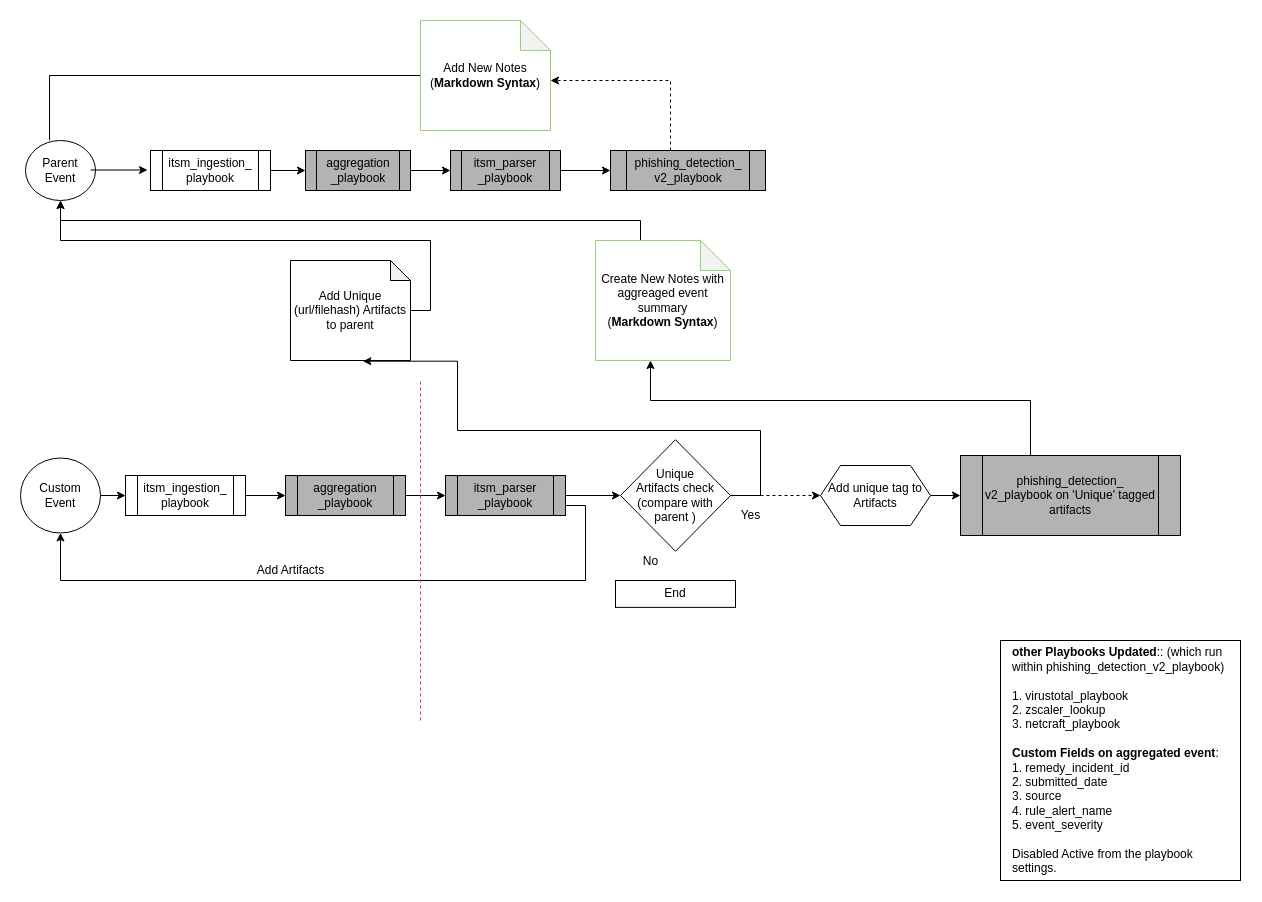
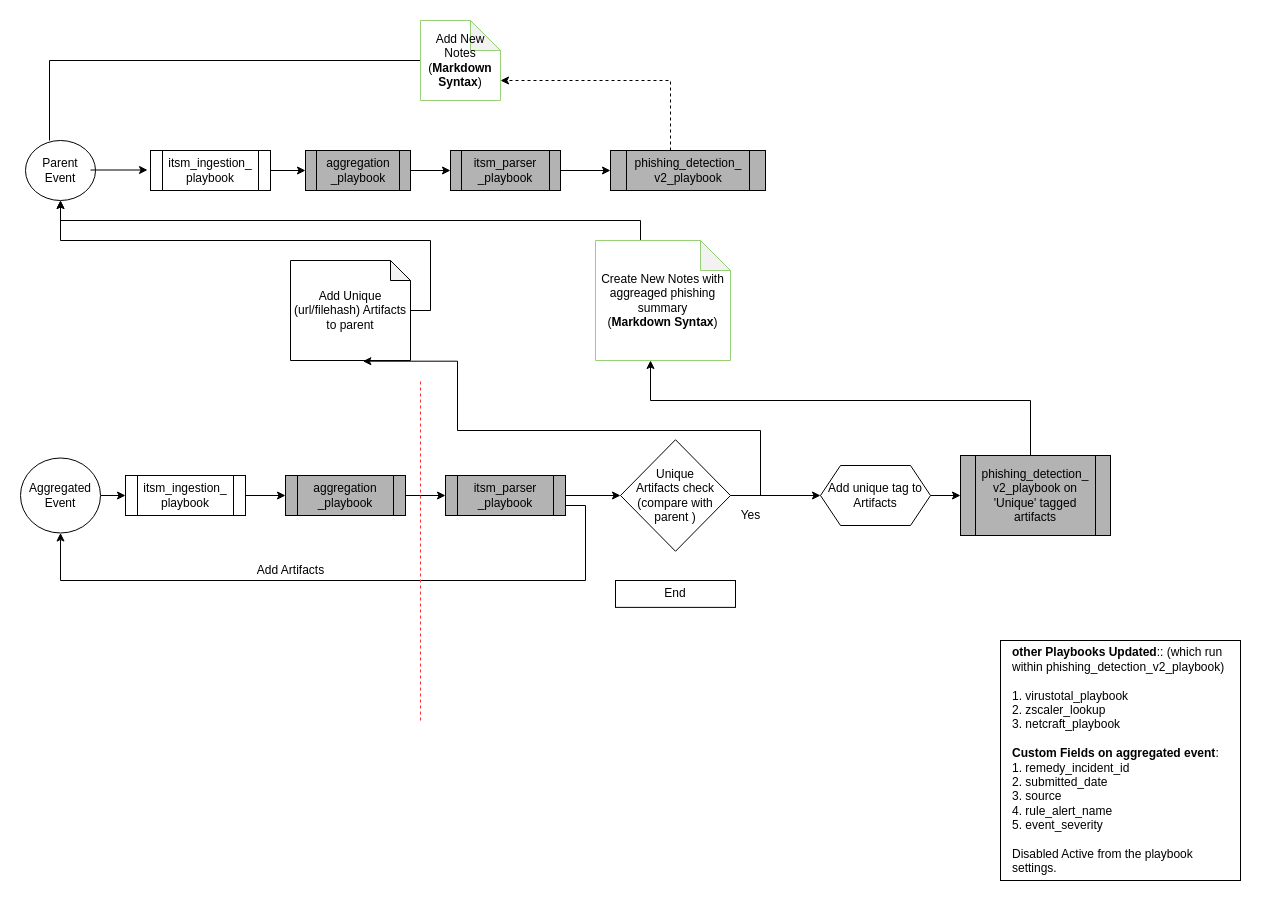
  <mxCell id="0" />
  <mxCell id="1" parent="0" />
  <mxCell id="2" value="Parent&lt;br&gt;Event" style="ellipse;whiteSpace=wrap;html=1;" parent="1" vertex="1"><mxGeometry x="25" y="140" width="70" height="60" as="geometry" /></mxCell>
  <mxCell id="3" value="" style="endArrow=classic;html=1;" parent="1" edge="1"><mxGeometry width="50" height="50" relative="1" as="geometry"><mxPoint x="90" y="169.5" as="sourcePoint" /><mxPoint x="147" y="169.5" as="targetPoint" /><Array as="points" /></mxGeometry></mxCell>
  <mxCell id="4" style="edgeStyle=orthogonalEdgeStyle;rounded=0;orthogonalLoop=1;jettySize=auto;html=1;exitX=1;exitY=0.5;exitDx=0;exitDy=0;entryX=0;entryY=0.5;entryDx=0;entryDy=0;" parent="1" source="5" target="7" edge="1"><mxGeometry relative="1" as="geometry" /></mxCell>
  <mxCell id="5" value="itsm_ingestion_&lt;br&gt;playbook" style="shape=process;whiteSpace=wrap;html=1;backgroundOutline=1;" parent="1" vertex="1"><mxGeometry x="150" y="150" width="120" height="40" as="geometry" /></mxCell>
  <mxCell id="6" style="edgeStyle=orthogonalEdgeStyle;rounded=0;orthogonalLoop=1;jettySize=auto;html=1;entryX=0;entryY=0.5;entryDx=0;entryDy=0;" parent="1" source="7" target="9" edge="1"><mxGeometry relative="1" as="geometry" /></mxCell>
  <mxCell id="7" value="aggregation&lt;br&gt;_playbook" style="shape=process;whiteSpace=wrap;html=1;backgroundOutline=1;strokeWidth=1;fillColor=#B3B3B3;" parent="1" vertex="1"><mxGeometry x="305" y="150" width="105" height="40" as="geometry" /></mxCell>
  <mxCell id="8" style="edgeStyle=orthogonalEdgeStyle;rounded=0;orthogonalLoop=1;jettySize=auto;html=1;entryX=0;entryY=0.5;entryDx=0;entryDy=0;" parent="1" source="9" target="11" edge="1"><mxGeometry relative="1" as="geometry" /></mxCell>
  <mxCell id="9" value="itsm_parser&lt;br&gt;_playbook" style="shape=process;whiteSpace=wrap;html=1;backgroundOutline=1;fillColor=#B3B3B3;" parent="1" vertex="1"><mxGeometry x="450" y="150" width="110" height="40" as="geometry" /></mxCell>
  <mxCell id="10" value="" style="edgeStyle=orthogonalEdgeStyle;rounded=0;orthogonalLoop=1;jettySize=auto;html=1;dashed=1;" parent="1" source="11" target="26" edge="1"><mxGeometry relative="1" as="geometry"><Array as="points"><mxPoint x="670" y="80" /></Array></mxGeometry></mxCell>
  <mxCell id="11" value="phishing_detection_&lt;br&gt;v2_playbook" style="shape=process;whiteSpace=wrap;html=1;backgroundOutline=1;fillColor=#B3B3B3;" parent="1" vertex="1"><mxGeometry x="610" y="150" width="155" height="40" as="geometry" /></mxCell>
  <mxCell id="12" style="edgeStyle=orthogonalEdgeStyle;rounded=0;orthogonalLoop=1;jettySize=auto;html=1;" parent="1" source="13" target="15" edge="1"><mxGeometry relative="1" as="geometry"><mxPoint x="135" y="310" as="targetPoint" /></mxGeometry></mxCell>
- <mxCell id="13" value="Custom&lt;br&gt;Event" style="ellipse;whiteSpace=wrap;html=1;" parent="1" vertex="1"><mxGeometry x="20" y="457.5" width="80" height="75" as="geometry" /></mxCell>
+ <mxCell id="13" value="Aggregated&lt;br&gt;Event" style="ellipse;whiteSpace=wrap;html=1;" parent="1" vertex="1"><mxGeometry x="20" y="457.5" width="80" height="75" as="geometry" /></mxCell>
  <mxCell id="14" style="edgeStyle=orthogonalEdgeStyle;rounded=0;orthogonalLoop=1;jettySize=auto;html=1;entryX=0;entryY=0.5;entryDx=0;entryDy=0;" parent="1" source="15" target="17" edge="1"><mxGeometry relative="1" as="geometry"><mxPoint x="275" y="310" as="targetPoint" /></mxGeometry></mxCell>
  <mxCell id="15" value="&lt;span&gt;itsm_ingestion_&lt;/span&gt;&lt;br&gt;&lt;span&gt;playbook&lt;/span&gt;" style="shape=process;whiteSpace=wrap;html=1;backgroundOutline=1;" parent="1" vertex="1"><mxGeometry x="125" y="475" width="120" height="40" as="geometry" /></mxCell>
  <mxCell id="16" style="edgeStyle=orthogonalEdgeStyle;rounded=0;orthogonalLoop=1;jettySize=auto;html=1;" parent="1" source="17" target="20" edge="1"><mxGeometry relative="1" as="geometry"><mxPoint x="445" y="310" as="targetPoint" /></mxGeometry></mxCell>
  <mxCell id="17" value="aggregation&lt;br&gt;_playbook" style="shape=process;whiteSpace=wrap;html=1;backgroundOutline=1;fillColor=#B3B3B3;" parent="1" vertex="1"><mxGeometry x="285" y="475" width="120" height="40" as="geometry" /></mxCell>
  <mxCell id="18" style="edgeStyle=orthogonalEdgeStyle;rounded=0;orthogonalLoop=1;jettySize=auto;html=1;exitX=1;exitY=0.5;exitDx=0;exitDy=0;strokeColor=#000000;" parent="1" source="20" target="31" edge="1"><mxGeometry relative="1" as="geometry"><mxPoint x="585" y="440" as="targetPoint" /></mxGeometry></mxCell>
  <mxCell id="19" style="edgeStyle=orthogonalEdgeStyle;rounded=0;orthogonalLoop=1;jettySize=auto;html=1;exitX=1;exitY=0.75;exitDx=0;exitDy=0;entryX=0.5;entryY=1;entryDx=0;entryDy=0;strokeColor=#000000;" parent="1" source="20" target="13" edge="1"><mxGeometry relative="1" as="geometry"><Array as="points"><mxPoint x="585" y="505" /><mxPoint x="585" y="580" /><mxPoint x="60" y="580" /></Array></mxGeometry></mxCell>
  <mxCell id="20" value="&lt;span&gt;itsm_parser&lt;/span&gt;&lt;br&gt;&lt;span&gt;_playbook&lt;/span&gt;" style="shape=process;whiteSpace=wrap;html=1;backgroundOutline=1;fillColor=#B3B3B3;" parent="1" vertex="1"><mxGeometry x="445" y="475" width="120" height="40" as="geometry" /></mxCell>
  <mxCell id="21" style="edgeStyle=orthogonalEdgeStyle;rounded=0;orthogonalLoop=1;jettySize=auto;html=1;exitX=1;exitY=0.5;exitDx=0;exitDy=0;" parent="1" source="22" target="24" edge="1"><mxGeometry relative="1" as="geometry"><mxPoint x="605" y="350" as="targetPoint" /><Array as="points"><mxPoint x="1110" y="490" /><mxPoint x="1030" y="490" /><mxPoint x="1030" y="400" /><mxPoint x="650" y="400" /></Array></mxGeometry></mxCell>
- <mxCell id="22" value="&lt;span&gt;phishing_detection_&lt;/span&gt;&lt;br&gt;&lt;span&gt;v2_playbook on 'Unique' tagged artifacts&lt;/span&gt;" style="shape=process;whiteSpace=wrap;html=1;backgroundOutline=1;fillColor=#B3B3B3;" parent="1" vertex="1"><mxGeometry x="960" y="455" width="220" height="80" as="geometry" /></mxCell>
+ <mxCell id="22" value="&lt;span&gt;phishing_detection_&lt;/span&gt;&lt;br&gt;&lt;span&gt;v2_playbook on 'Unique' tagged artifacts&lt;/span&gt;" style="shape=process;whiteSpace=wrap;html=1;backgroundOutline=1;fillColor=#B3B3B3;" parent="1" vertex="1"><mxGeometry x="960" y="455" width="150" height="80" as="geometry" /></mxCell>
  <mxCell id="23" style="edgeStyle=orthogonalEdgeStyle;rounded=0;orthogonalLoop=1;jettySize=auto;html=1;" parent="1" source="24" target="2" edge="1"><mxGeometry relative="1" as="geometry"><Array as="points"><mxPoint x="640" y="220" /><mxPoint x="60" y="220" /></Array></mxGeometry></mxCell>
- <mxCell id="24" value="Create New Notes with aggreaged event summary&lt;br&gt;(&lt;b&gt;Markdown Syntax&lt;/b&gt;)" style="shape=note;whiteSpace=wrap;html=1;backgroundOutline=1;darkOpacity=0.05;fillColor=#FFFFFF;strokeColor=#97D077;" parent="1" vertex="1"><mxGeometry x="595" y="240" width="135" height="120" as="geometry" /></mxCell>
+ <mxCell id="24" value="Create New Notes with aggreaged phishing summary&lt;br&gt;(&lt;b&gt;Markdown Syntax&lt;/b&gt;)" style="shape=note;whiteSpace=wrap;html=1;backgroundOutline=1;darkOpacity=0.05;fillColor=#FFFFFF;strokeColor=#97D077;" parent="1" vertex="1"><mxGeometry x="595" y="240" width="135" height="120" as="geometry" /></mxCell>
  <mxCell id="25" value="" style="edgeStyle=orthogonalEdgeStyle;rounded=0;orthogonalLoop=1;jettySize=auto;html=1;entryX=0.343;entryY=0;entryDx=0;entryDy=0;entryPerimeter=0;endArrow=none;" parent="1" source="26" target="2" edge="1"><mxGeometry relative="1" as="geometry" /></mxCell>
- <mxCell id="26" value="Add New Notes&lt;br&gt;(&lt;b&gt;Markdown Syntax&lt;/b&gt;)" style="shape=note;whiteSpace=wrap;html=1;backgroundOutline=1;darkOpacity=0.05;strokeColor=#97D077;" parent="1" vertex="1"><mxGeometry x="420" y="20" width="130" height="110" as="geometry" /></mxCell>
+ <mxCell id="26" value="Add New Notes&lt;br&gt;(&lt;b&gt;Markdown Syntax&lt;/b&gt;)" style="shape=note;whiteSpace=wrap;html=1;backgroundOutline=1;darkOpacity=0.05;strokeColor=#97D077;" parent="1" vertex="1"><mxGeometry x="420" y="20" width="80" height="80" as="geometry" /></mxCell>
  <mxCell id="27" style="edgeStyle=orthogonalEdgeStyle;rounded=0;orthogonalLoop=1;jettySize=auto;html=1;entryX=0.5;entryY=1;entryDx=0;entryDy=0;" parent="1" source="28" target="2" edge="1"><mxGeometry relative="1" as="geometry"><Array as="points"><mxPoint x="430" y="240" /><mxPoint x="60" y="240" /></Array></mxGeometry></mxCell>
  <mxCell id="28" value="Add Unique (url/filehash) Artifacts to parent" style="shape=note;whiteSpace=wrap;html=1;backgroundOutline=1;darkOpacity=0.05;size=20;" parent="1" vertex="1"><mxGeometry x="290" y="260" width="120" height="100" as="geometry" /></mxCell>
  <mxCell id="29" value="" style="edgeStyle=orthogonalEdgeStyle;rounded=0;orthogonalLoop=1;jettySize=auto;html=1;strokeColor=#000000;entryX=0.603;entryY=1.007;entryDx=0;entryDy=0;entryPerimeter=0;" parent="1" source="31" target="28" edge="1"><mxGeometry relative="1" as="geometry"><Array as="points"><mxPoint x="760" y="495" /><mxPoint x="760" y="430" /><mxPoint x="457" y="430" /></Array></mxGeometry></mxCell>
- <mxCell id="30" style="edgeStyle=orthogonalEdgeStyle;rounded=0;orthogonalLoop=1;jettySize=auto;html=1;exitX=1;exitY=0.5;exitDx=0;exitDy=0;entryX=0;entryY=0.5;entryDx=0;entryDy=0;strokeColor=#000000;dashed=1;" parent="1" source="31" target="36" edge="1"><mxGeometry relative="1" as="geometry" /></mxCell>
+ <mxCell id="30" style="edgeStyle=orthogonalEdgeStyle;rounded=0;orthogonalLoop=1;jettySize=auto;html=1;exitX=1;exitY=0.5;exitDx=0;exitDy=0;entryX=0;entryY=0.5;entryDx=0;entryDy=0;strokeColor=#000000;" parent="1" source="31" target="36" edge="1"><mxGeometry relative="1" as="geometry" /></mxCell>
  <mxCell id="31" value="Unique &lt;br&gt;Artifacts check&lt;br&gt;(compare with parent )" style="rhombus;whiteSpace=wrap;html=1;" parent="1" vertex="1"><mxGeometry x="620" y="439.22" width="110" height="111.56" as="geometry" /></mxCell>
  <mxCell id="32" value="Yes" style="text;html=1;align=center;verticalAlign=middle;resizable=0;points=[];autosize=1;" parent="1" vertex="1"><mxGeometry x="735" y="505" width="30" height="20" as="geometry" /></mxCell>
  <mxCell id="33" value="End" style="whiteSpace=wrap;html=1;" parent="1" vertex="1"><mxGeometry x="615" y="580" width="120" height="26.88" as="geometry" /></mxCell>
- <mxCell id="34" value="No" style="text;html=1;align=center;verticalAlign=middle;resizable=0;points=[];autosize=1;" parent="1" vertex="1"><mxGeometry x="635" y="550.78" width="30" height="20" as="geometry" /></mxCell>
  <mxCell id="35" style="edgeStyle=orthogonalEdgeStyle;rounded=0;orthogonalLoop=1;jettySize=auto;html=1;entryX=0;entryY=0.5;entryDx=0;entryDy=0;strokeColor=#000000;" parent="1" source="36" target="22" edge="1"><mxGeometry relative="1" as="geometry" /></mxCell>
  <mxCell id="36" value="Add unique tag to Artifacts" style="shape=hexagon;perimeter=hexagonPerimeter2;whiteSpace=wrap;html=1;fixedSize=1;" parent="1" vertex="1"><mxGeometry x="820" y="465" width="110" height="60" as="geometry" /></mxCell>
  <mxCell id="37" value="Add Artifacts" style="text;html=1;align=center;verticalAlign=middle;resizable=0;points=[];autosize=1;" parent="1" vertex="1"><mxGeometry x="250" y="560" width="80" height="20" as="geometry" /></mxCell>
  <mxCell id="38" value="&lt;b&gt;other Playbooks Updated&lt;/b&gt;:: (which run within phishing_detection_v2_playbook)&lt;br&gt;&lt;br&gt;1. virustotal_playbook&lt;br&gt;2. zscaler_lookup&lt;br&gt;3. netcraft_playbook&lt;br&gt;&lt;br&gt;&lt;b&gt;Custom Fields on aggregated event&lt;/b&gt;:&lt;br&gt;1. remedy_incident_id&lt;br&gt;2. submitted_date&lt;br&gt;3. source&lt;br&gt;4. rule_alert_name&lt;br&gt;5. event_severity&lt;br&gt;&lt;br&gt;Disabled Active from the playbook settings." style="whiteSpace=wrap;html=1;aspect=fixed;align=left;spacingTop=0;spacingLeft=10;" parent="1" vertex="1"><mxGeometry x="1000" y="640" width="240" height="240" as="geometry" /></mxCell>
  <mxCell id="39" value="" style="endArrow=none;dashed=1;html=1;strokeColor=#FF3333;" parent="1" edge="1"><mxGeometry width="50" height="50" relative="1" as="geometry"><mxPoint x="420" y="720" as="sourcePoint" /><mxPoint x="420" y="380" as="targetPoint" /></mxGeometry></mxCell>
